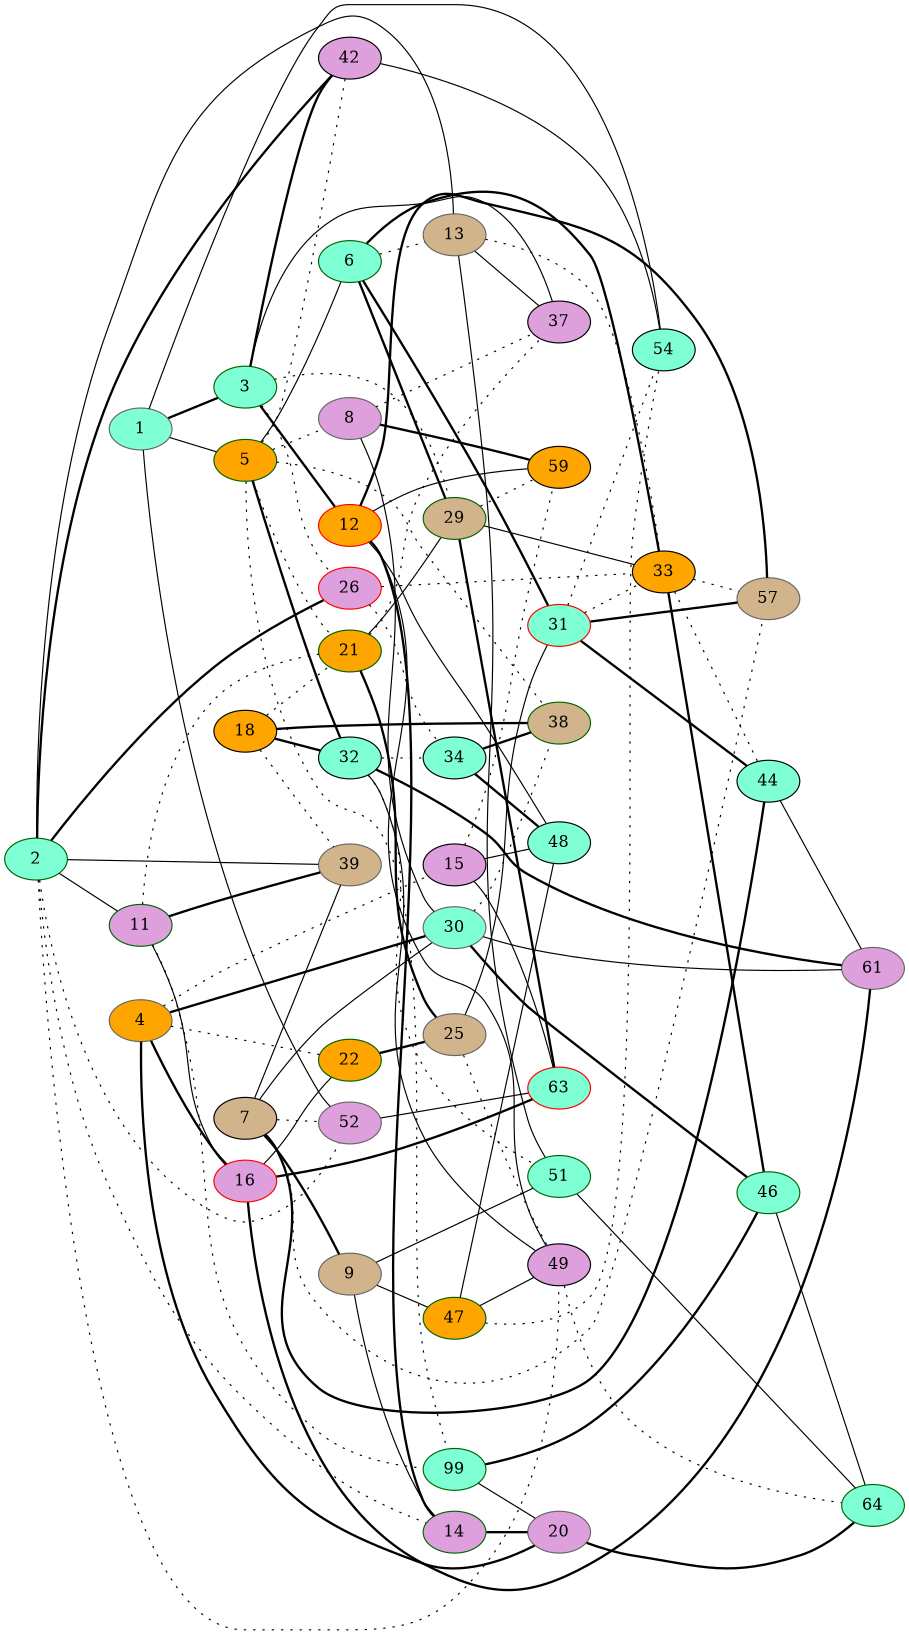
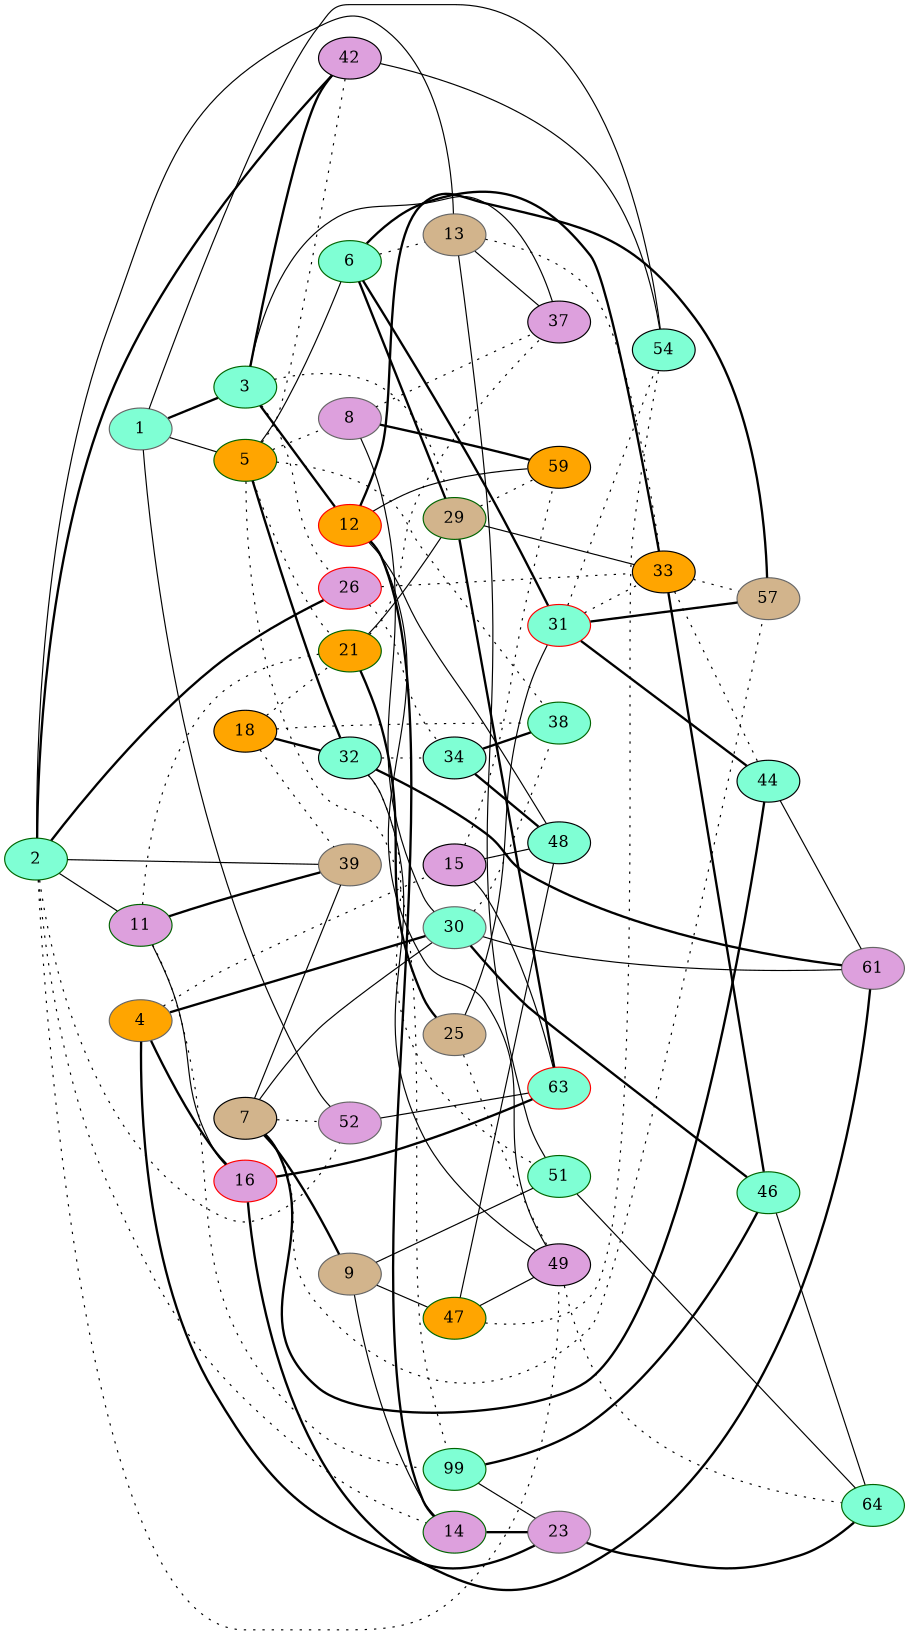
  graph {
    rankdir=LR
    node [color=darkgreen fillcolor=aquamarine style=filled]
    edge [style=dotted]
    3 [super="+10"]
    26 [color=red fillcolor=plum]
    42 [color=black fillcolor=plum]
    12 [color=red fillcolor=orange super="+58"]
    29 [fillcolor=tan super="+40"]
    37 [color=black fillcolor=plum]
    1 [color=gray40]
    5 [fillcolor=orange super="+65+28"]
    52 [color=gray40 fillcolor=plum]
    54 [color=black]
    6 [super="+20"]
    8 [color=gray40 fillcolor=plum]
    n13 [label=99]
    21 [fillcolor=orange super="+24"]
    32 [color=black super="+35"]
-   38 [fillcolor=tan]
+   38
    63 [color=red]
    2 [super="+41"]
    11 [fillcolor=plum super="+17"]
    13 [color=gray40 fillcolor=tan super="+53"]
    14 [fillcolor=plum]
    39 [color=gray40 fillcolor=tan]
    49 [color=black fillcolor=plum super="+50"]
    16 [color=red fillcolor=plum super="+56"]
    33 [color=black fillcolor=orange super="+45+60"]
    51
-   23 [color=gray40 fillcolor=plum label=20]
+   23 [color=gray40 fillcolor=plum]
    34 [color=black]
    64
    57 [color=gray40 fillcolor=tan]
    59 [color=black fillcolor=orange]
    48 [color=black]
    4 [color=gray40 fillcolor=orange super="+27"]
    15 [color=black fillcolor=plum]
-   22 [fillcolor=orange]
    30 [color=gray40 super="+62"]
    61 [color=gray40 fillcolor=plum]
    25 [color=gray40 fillcolor=tan]
    46
    31 [color=red super="+43"]
    44 [color=black]
    7 [color=black fillcolor=tan super="+36"]
    9 [color=gray40 fillcolor=tan]
    47 [fillcolor=orange]
    18 [color=black fillcolor=orange]
    3 -- 26
    3 -- 42 [style=bold]
    3 -- 12 [style=bold]
    3 -- 29
    3 -- 37 [style=solid]
    26 -- 33
    26 -- 34
    42 -- 54 [style=solid]
    12 -- 14 [style=bold]
    12 -- 49 [style=solid]
    12 -- 57 [style=bold]
    12 -- 59 [style=solid]
    12 -- 48 [style=solid]
    29 -- 63 [style=bold]
    29 -- 33 [style=solid]
    29 -- 59
    1 -- 3 [style=bold]
    1 -- 5 [style=solid]
    1 -- 52 [style=solid]
    1 -- 54 [style=solid]
    5 -- 42
    5 -- 6 [style=solid]
    5 -- 8
    5 -- n13
    5 -- 21
    5 -- 32 [style=bold]
    5 -- 38
    52 -- 63 [style=solid]
    6 -- 29 [style=bold]
    6 -- 13 [weight=2]
    6 -- 33 [style=bold]
    6 -- 31 [style=bold]
    8 -- 37
    8 -- 59 [style=bold]
    8 -- 30 [style=solid]
    n13 -- 23 [style=solid]
    n13 -- 46 [style=bold]
    21 -- 29 [style=solid]
    21 -- 37
    21 -- 25 [style=bold]
    32 -- 49 [style=solid]
    32 -- 51
    32 -- 34
    32 -- 61 [style=bold]
    2 -- 26 [style=bold]
    2 -- 42 [style=bold]
    2 -- 52
    2 -- 11 [style=solid]
    2 -- 13 [style=solid]
    2 -- 14
    2 -- 39 [style=solid]
    2 -- 49
    11 -- n13
    11 -- 21
    11 -- 39 [style=bold]
    11 -- 16 [style=solid weight=2]
    13 -- 37 [style=solid]
    13 -- 33
    13 -- 51 [style=solid]
    14 -- 23 [style=bold]
    49 -- 64
    16 -- 63 [style=bold]
-   16 -- 22 [style=solid]
    16 -- 61 [style=bold]
    33 -- 57
    33 -- 46 [style=bold]
    33 -- 44
    51 -- 64 [style=solid]
    23 -- 64 [style=bold]
    34 -- 38 [style=bold]
    34 -- 48 [style=bold]
    4 -- 16 [style=bold]
    4 -- 23 [style=bold]
    4 -- 15
-   4 -- 22 [weight=2]
    4 -- 30 [style=bold]
    15 -- 63 [style=solid]
    15 -- 59
    15 -- 48 [style=solid]
-   22 -- 25 [style=bold]
    30 -- 38
    30 -- 61 [style=solid]
    30 -- 46 [style=bold]
    25 -- 49
    25 -- 31 [style=solid]
    46 -- 64 [style=solid]
    31 -- 54
    31 -- 33
    31 -- 57 [style=bold]
    31 -- 44 [style=bold]
    44 -- 61 [style=solid]
    7 -- 52
    7 -- 39 [style=solid]
    7 -- 57
    7 -- 30 [style=solid]
    7 -- 44 [style=bold]
    7 -- 9 [style=bold]
    9 -- 14 [style=solid]
    9 -- 51 [style=solid]
    9 -- 47 [style=solid]
    47 -- 54
    47 -- 49 [style=solid]
    47 -- 48 [style=solid]
    18 -- 21
    18 -- 32 [style=bold]
-   18 -- 38 [style=bold]
+   18 -- 38
    18 -- 39
  }
